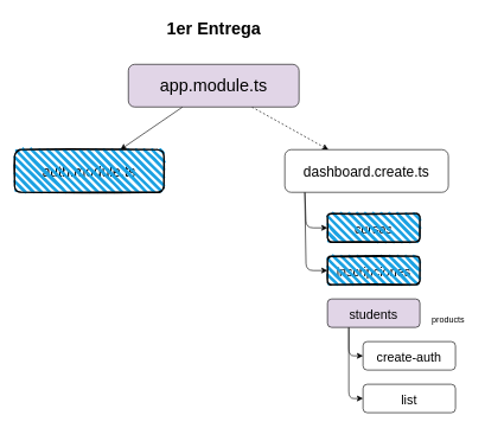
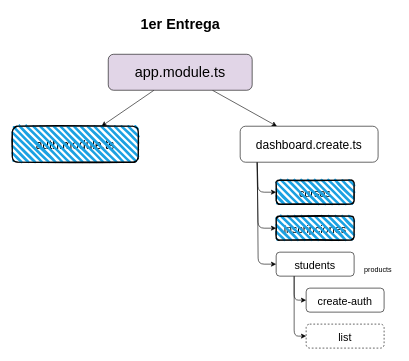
  <mxCell id="0" />
  <mxCell id="1" parent="0" />
  <mxCell id="2" value="" style="edgeStyle=none;html=1;fontSize=24;" parent="1" source="4" target="5" edge="1"><mxGeometry relative="1" as="geometry" /></mxCell>
- <mxCell id="3" value="" style="edgeStyle=none;html=1;fontSize=24;dashed=1;" parent="1" source="4" target="9" edge="1"><mxGeometry relative="1" as="geometry" /></mxCell>
+ <mxCell id="3" value="" style="edgeStyle=none;html=1;fontSize=24;" parent="1" source="4" target="9" edge="1"><mxGeometry relative="1" as="geometry" /></mxCell>
  <mxCell id="4" value="&lt;font style=&quot;font-size: 24px;&quot;&gt;app.module.ts&lt;/font&gt;" style="rounded=1;whiteSpace=wrap;html=1;fillColor=#e1d5e7;" parent="1" vertex="1"><mxGeometry x="180" y="90" width="240" height="60" as="geometry" /></mxCell>
  <mxCell id="5" value="&lt;font style=&quot;font-size: 20px;&quot;&gt;auth.module.ts&lt;/font&gt;" style="whiteSpace=wrap;html=1;rounded=1;" parent="1" vertex="1"><mxGeometry x="20" y="210" width="210" height="60" as="geometry" /></mxCell>
  <mxCell id="6" value="" style="edgeStyle=none;html=1;fontSize=24;exitX=0.123;exitY=0.988;exitDx=0;exitDy=0;exitPerimeter=0;" parent="1" source="9" target="10" edge="1"><mxGeometry relative="1" as="geometry"><mxPoint x="460" y="320" as="targetPoint" /><Array as="points"><mxPoint x="430" y="320" /></Array></mxGeometry></mxCell>
  <mxCell id="7" style="edgeStyle=none;html=1;exitX=0.122;exitY=1;exitDx=0;exitDy=0;entryX=0;entryY=0.5;entryDx=0;entryDy=0;fontSize=18;exitPerimeter=0;" parent="1" source="9" target="11" edge="1"><mxGeometry relative="1" as="geometry"><Array as="points"><mxPoint x="430" y="380" /></Array></mxGeometry></mxCell>
+ <mxCell id="8" style="edgeStyle=none;html=1;exitX=0.124;exitY=0.997;exitDx=0;exitDy=0;entryX=0;entryY=0.5;entryDx=0;entryDy=0;fontSize=18;exitPerimeter=0;" parent="1" source="9" target="13" edge="1"><mxGeometry relative="1" as="geometry"><Array as="points"><mxPoint x="430" y="440" /></Array></mxGeometry></mxCell>
  <mxCell id="9" value="&lt;font style=&quot;font-size: 20px;&quot;&gt;dashboard.create.ts&lt;/font&gt;" style="whiteSpace=wrap;html=1;rounded=1;" parent="1" vertex="1"><mxGeometry x="400" y="210" width="230" height="60" as="geometry" /></mxCell>
  <mxCell id="10" value="&lt;font style=&quot;font-size: 18px;&quot;&gt;cursos&lt;/font&gt;" style="rounded=1;whiteSpace=wrap;html=1;fontSize=24;" parent="1" vertex="1"><mxGeometry x="460" y="300" width="130" height="40" as="geometry" /></mxCell>
  <mxCell id="11" value="&lt;font style=&quot;font-size: 18px;&quot;&gt;inscripciones&lt;/font&gt;" style="rounded=1;whiteSpace=wrap;html=1;fontSize=24;" parent="1" vertex="1"><mxGeometry x="460" y="360" width="130" height="40" as="geometry" /></mxCell>
  <mxCell id="12" style="edgeStyle=none;html=1;entryX=0;entryY=0.5;entryDx=0;entryDy=0;fontSize=18;" parent="1" target="18" edge="1"><mxGeometry relative="1" as="geometry"><mxPoint x="490" y="460" as="sourcePoint" /><Array as="points"><mxPoint x="490" y="560" /></Array></mxGeometry></mxCell>
- <mxCell id="13" value="&lt;font style=&quot;font-size: 18px;&quot;&gt;students&lt;/font&gt;" style="rounded=1;whiteSpace=wrap;html=1;fontSize=24;fillColor=#e1d5e7;" parent="1" vertex="1"><mxGeometry x="460" y="420" width="130" height="40" as="geometry" /></mxCell>
+ <mxCell id="13" value="&lt;font style=&quot;font-size: 18px;&quot;&gt;students&lt;/font&gt;" style="rounded=1;whiteSpace=wrap;html=1;fontSize=24;" parent="1" vertex="1"><mxGeometry x="460" y="420" width="130" height="40" as="geometry" /></mxCell>
  <mxCell id="14" value="" style="rounded=1;whiteSpace=wrap;html=1;strokeWidth=2;fillWeight=4;hachureGap=8;hachureAngle=45;fillColor=#1ba1e2;sketch=1;fontSize=18;" parent="1" vertex="1"><mxGeometry x="20" y="210" width="210" height="60" as="geometry" /></mxCell>
  <mxCell id="15" value="" style="rounded=1;whiteSpace=wrap;html=1;strokeWidth=2;fillWeight=4;hachureGap=8;hachureAngle=45;fillColor=#1ba1e2;sketch=1;fontSize=18;" parent="1" vertex="1"><mxGeometry x="460" y="360" width="130" height="40" as="geometry" /></mxCell>
  <mxCell id="16" value="" style="rounded=1;whiteSpace=wrap;html=1;strokeWidth=2;fillWeight=4;hachureGap=8;hachureAngle=45;fillColor=#1ba1e2;sketch=1;fontSize=18;" parent="1" vertex="1"><mxGeometry x="460" y="300" width="130" height="40" as="geometry" /></mxCell>
  <mxCell id="17" value="&lt;font style=&quot;font-size: 18px;&quot;&gt;create-auth&lt;/font&gt;" style="rounded=1;whiteSpace=wrap;html=1;fontSize=24;" parent="1" vertex="1"><mxGeometry x="510" y="480" width="130" height="40" as="geometry" /></mxCell>
- <mxCell id="18" value="&lt;font style=&quot;font-size: 18px;&quot;&gt;list&lt;/font&gt;" style="rounded=1;whiteSpace=wrap;html=1;fontSize=24;" parent="1" vertex="1"><mxGeometry x="510" y="540" width="130" height="40" as="geometry" /></mxCell>
+ <mxCell id="18" value="&lt;font style=&quot;font-size: 18px;&quot;&gt;list&lt;/font&gt;" style="rounded=1;whiteSpace=wrap;html=1;fontSize=24;dashed=1;" parent="1" vertex="1"><mxGeometry x="510" y="540" width="130" height="40" as="geometry" /></mxCell>
  <mxCell id="19" style="edgeStyle=none;html=1;entryX=0;entryY=0.5;entryDx=0;entryDy=0;fontSize=18;" parent="1" target="17" edge="1"><mxGeometry relative="1" as="geometry"><mxPoint x="490" y="460" as="sourcePoint" /><mxPoint x="511.48" y="630.18" as="targetPoint" /><Array as="points"><mxPoint x="490" y="500" /></Array></mxGeometry></mxCell>
  <mxCell id="20" value="1er Entrega" style="text;strokeColor=none;fillColor=none;html=1;fontSize=24;fontStyle=1;verticalAlign=middle;align=center;" parent="1" vertex="1"><mxGeometry x="105" y="20" width="390" height="40" as="geometry" /></mxCell>
  <mxCell id="21" value="products" style="text;strokeColor=none;align=center;fillColor=none;html=1;verticalAlign=middle;whiteSpace=wrap;rounded=0;" vertex="1" parent="1"><mxGeometry x="600" y="435" width="60" height="30" as="geometry" /></mxCell>
